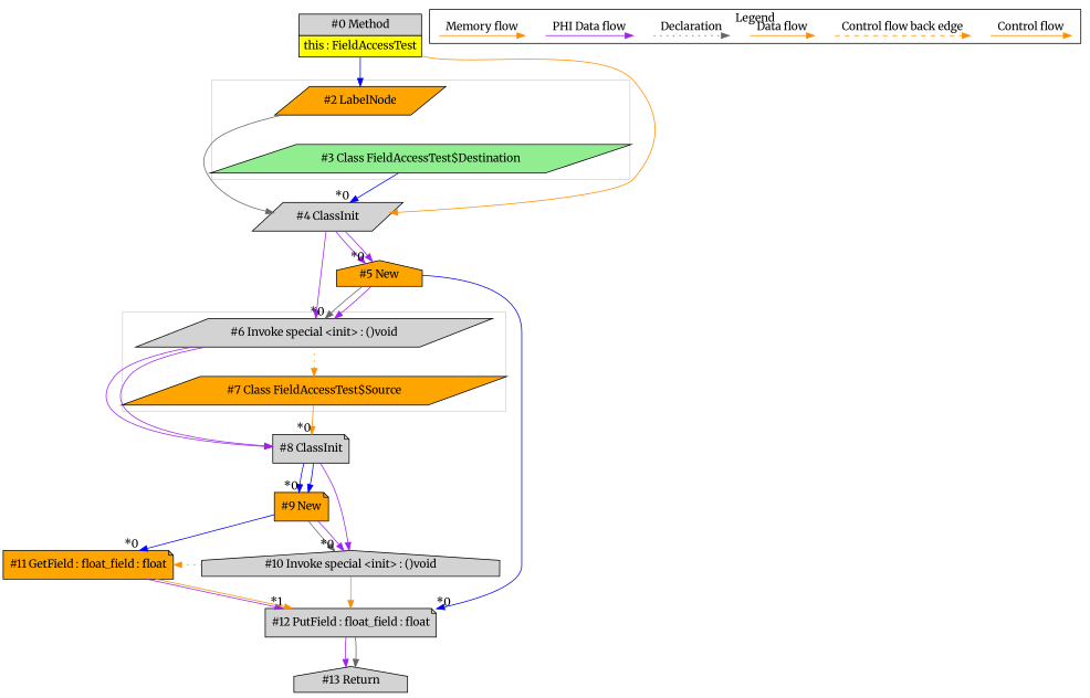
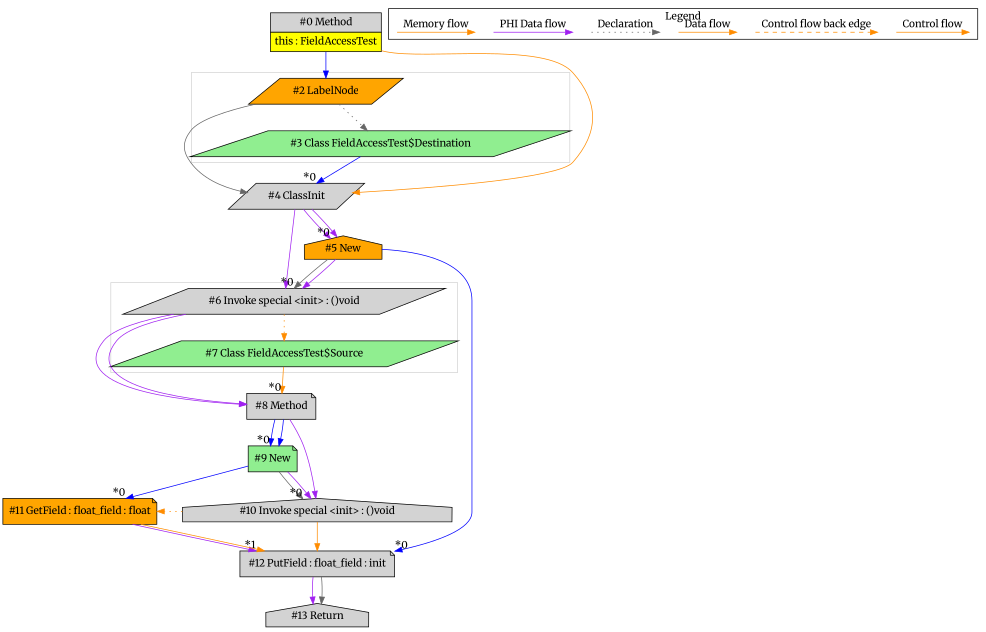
  digraph {
    fontname=Merriweather
    ordering=in
    node [fontname=Merriweather shape=point style=filled]
    edge [color=purple fontname=Merriweather labeldistance=2]
-   n1 [fillcolor=orange label="#7 Class FieldAccessTest$Source" shape=parallelogram]
+   n1 [fillcolor=lightgreen label="#7 Class FieldAccessTest$Source" shape=parallelogram]
    n2 [fillcolor=lightgrey label="#6 Invoke special <init> : ()void" shape=parallelogram]
    n3 [fillcolor=orange label="#2 LabelNode" shape=parallelogram]
    n4 [fillcolor=lightgreen label="#3 Class FieldAccessTest$Destination" shape=parallelogram]
    c0 [style=invis]
    c1 [style=invis]
    c2 [style=invis]
    c3 [style=invis]
    d0 [style=invis]
    d1 [style=invis]
    d2 [style=invis]
    d3 [style=invis]
    d4 [style=invis]
    d5 [style=invis]
    d6 [style=invis]
    d7 [style=invis]
-   n17 [fillcolor=lightgrey label="#8 ClassInit" shape=note]
+   n17 [fillcolor=lightgrey label="#8 Method" shape=note]
    n18 [fillcolor=lightgrey label="#4 ClassInit" shape=parallelogram]
    n19 [fillcolor=lightgrey label=<<table border="0" cellborder="1" cellspacing="0" cellpadding="5"><tr><td colspan="1">#0 Method</td></tr><tr><td port="prj1" bgcolor="yellow">this : FieldAccessTest</td></tr></table>> margin=0 shape=none]
    n20 [fillcolor=orange label="#5 New" shape=house]
-   n21 [fillcolor=lightgrey label="#12 PutField : float_field : float" shape=note]
+   n21 [fillcolor=lightgrey label="#12 PutField : float_field : init" shape=note]
    n22 [fillcolor=lightgrey label="#13 Return" shape=house]
    n23 [fillcolor=orange label="#11 GetField : float_field : float" shape=note]
    n24 [fillcolor=lightgrey label="#10 Invoke special <init> : ()void" shape=house]
-   n25 [fillcolor=orange label="#9 New" shape=note]
+   n25 [fillcolor=lightgreen label="#9 New" shape=note]
    subgraph cluster_1 {
      color=lightgray
      n1
      n2
    }
    subgraph cluster_2 {
      color=lightgray
      n3
      n4
    }
    subgraph cluster_3 {
      label=Legend
      subgraph sub_4 {
        label=Legend
        rank=same
        c0
        c1
        c2
        c3
        d0
        d1
        d2
        d3
        d4
        d5
        d6
        d7
      }
    }
    n1 -> n17 [color=darkorange headlabel="*0"]
    n2 -> n1 [color=darkorange style=dotted labeldistance=""]
    n2 -> n17 [fontcolor=red]
    n2 -> n17 [constraint=false]
+   n3 -> n4 [color=gray40 style=dotted labeldistance=""]
    n3 -> n18 [color=gray40 fontcolor=red]
    n4 -> n18 [color=blue headlabel="*0"]
    c0 -> c1 [color=darkorange label="Control flow" style=solid labeldistance=""]
    c2 -> c3 [color=darkorange label="Control flow back edge" style=dashed labeldistance=""]
    d0 -> d1 [color=darkorange label="Data flow" labeldistance=""]
    d2 -> d3 [color=gray40 label=Declaration style=dotted labeldistance=""]
    d4 -> d5 [label="PHI Data flow" labeldistance=""]
    d6 -> d7 [color=darkorange label="Memory flow" labeldistance=""]
    n17 -> n24 [fontcolor=red]
    n17 -> n25 [color=blue headlabel="*0"]
    n17 -> n25 [color=blue constraint=false]
    n18 -> n2 [fontcolor=red]
    n18 -> n20 [headlabel="*0"]
    n18 -> n20 [constraint=false]
    n19 -> n3 [color=blue fontcolor=red]
    n19 -> n18 [color=darkorange constraint=false]
    n20 -> n2 [color=gray40 headlabel="*0"]
    n20 -> n2 [constraint=false]
    n20 -> n21 [color=blue headlabel="*0"]
    n21 -> n22 [fontcolor=red]
    n21 -> n22 [color=gray40 constraint=false]
    n23 -> n21 [headlabel="*1"]
    n23 -> n21 [color=darkorange constraint=false]
    n24 -> n21 [color=darkorange fontcolor=red]
    n24 -> n23 [color=darkorange constraint=false style=dotted]
    n25 -> n23 [color=blue headlabel="*0"]
    n25 -> n24 [color=gray40 headlabel="*0"]
    n25 -> n24 [constraint=false]
  }
